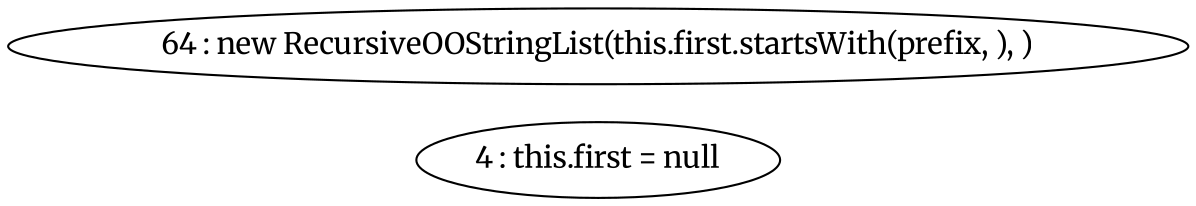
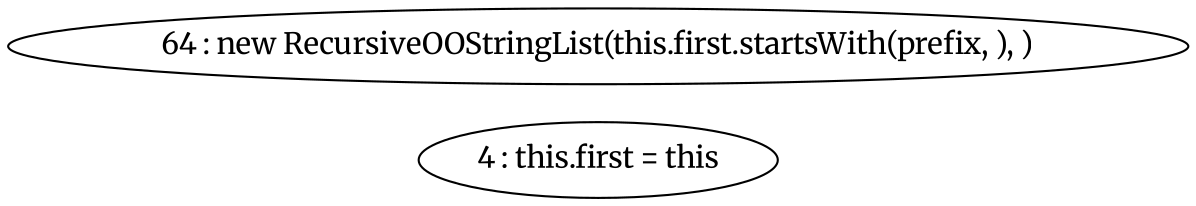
  digraph {
    rankdir=LR
    fontname=Merriweather
    node [fontname=Merriweather]
-   "4 : this.first = null"
+   "4 : this.first = null" [label="4 : this.first = this"]
    "64 : new RecursiveOOStringList(this.first.startsWith(prefix, ), )"
  }
